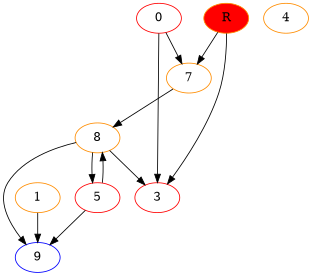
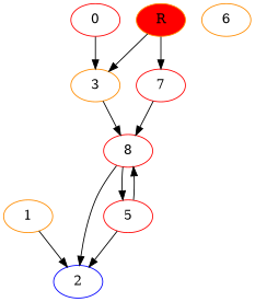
  digraph {
    node [color=darkorange]
    1
-   2 [color=blue label=9]
-   3 [color=red]
-   8
+   2 [color=blue]
+   3
+   8 [color=red]
    5 [color=red]
    n6 [color=red label=0]
-   7
-   6 [label=4]
+   7 [color=red]
+   6
    R [fillcolor="#ff0000" style=filled]
    1 -> 2
-   8 -> 3
+   3 -> 8
    8 -> 2
    8 -> 5
    5 -> 2
    5 -> 8
    n6 -> 3
-   n6 -> 7
    7 -> 8
    R -> 3
    R -> 7
  }
